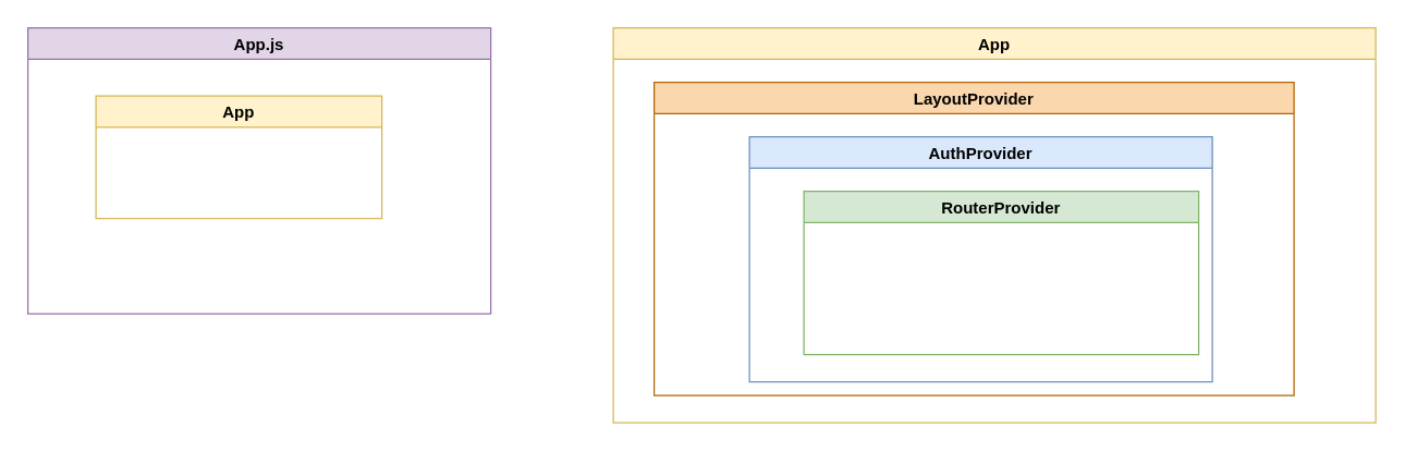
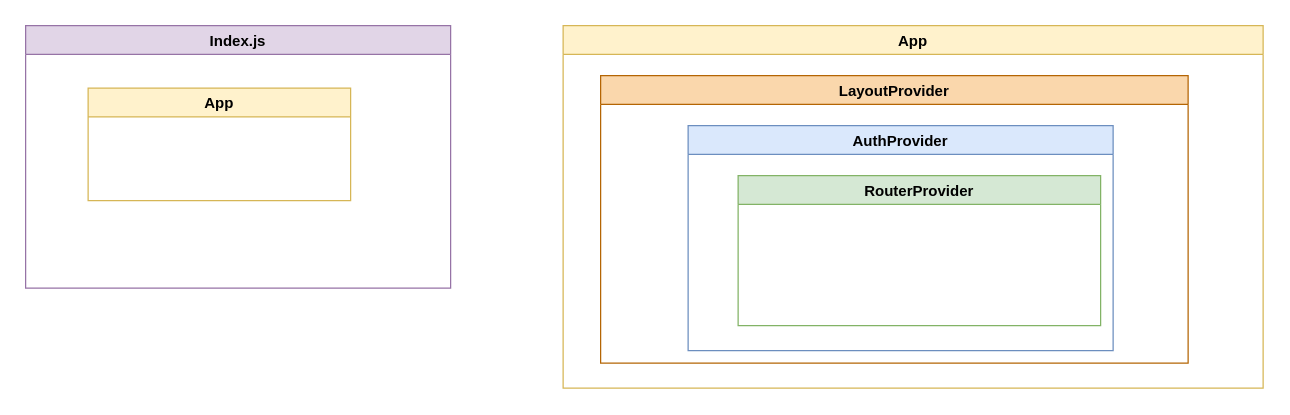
  <mxCell id="0" />
  <mxCell id="1" parent="0" />
- <mxCell id="2" value="App.js" style="swimlane;fillColor=#e1d5e7;strokeColor=#9673a6;" parent="1" vertex="1"><mxGeometry x="20" y="20" width="340" height="210" as="geometry" /></mxCell>
+ <mxCell id="2" value="Index.js" style="swimlane;fillColor=#e1d5e7;strokeColor=#9673a6;" parent="1" vertex="1"><mxGeometry x="20" y="20" width="340" height="210" as="geometry" /></mxCell>
  <mxCell id="3" value="App" style="swimlane;fillColor=#fff2cc;strokeColor=#d6b656;" parent="2" vertex="1"><mxGeometry x="50" y="50" width="210" height="90" as="geometry" /></mxCell>
  <mxCell id="4" value="App" style="swimlane;fillColor=#fff2cc;strokeColor=#d6b656;" parent="1" vertex="1"><mxGeometry x="450" y="20" width="560" height="290" as="geometry" /></mxCell>
  <mxCell id="5" value="LayoutProvider" style="swimlane;fillColor=#fad7ac;strokeColor=#b46504;" parent="4" vertex="1"><mxGeometry x="30" y="40" width="470" height="230" as="geometry" /></mxCell>
  <mxCell id="6" value="AuthProvider" style="swimlane;fillColor=#dae8fc;strokeColor=#6c8ebf;" parent="5" vertex="1"><mxGeometry x="70" y="40" width="340" height="180" as="geometry" /></mxCell>
  <mxCell id="7" value="RouterProvider" style="swimlane;fillColor=#d5e8d4;strokeColor=#82b366;" parent="6" vertex="1"><mxGeometry x="40" y="40" width="290" height="120" as="geometry" /></mxCell>
